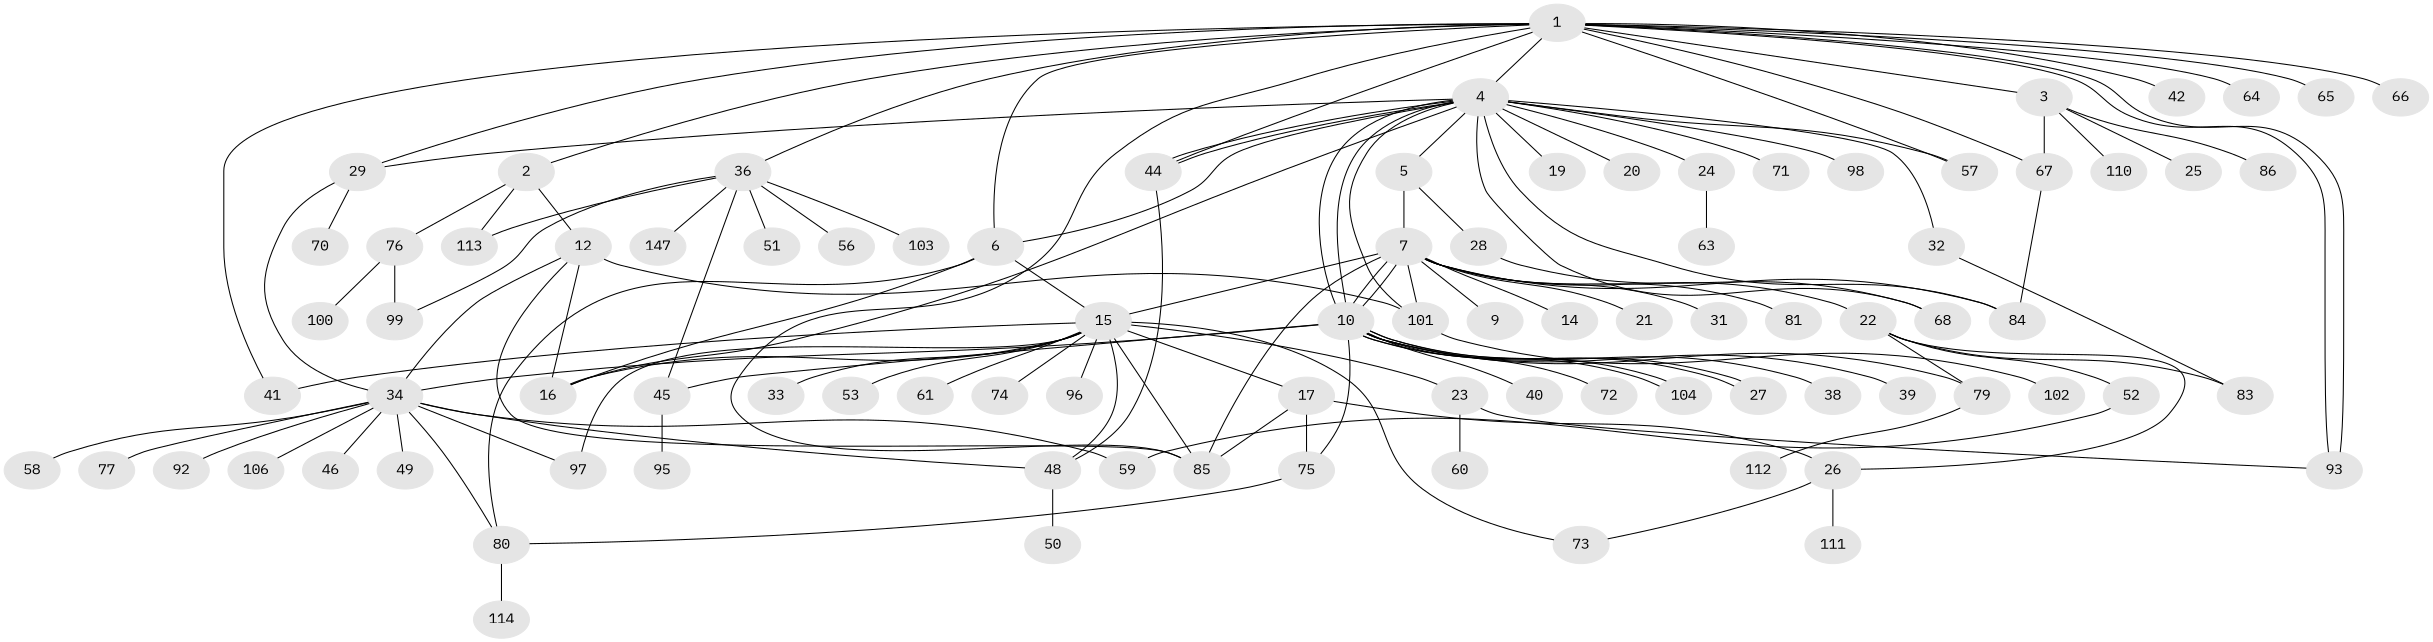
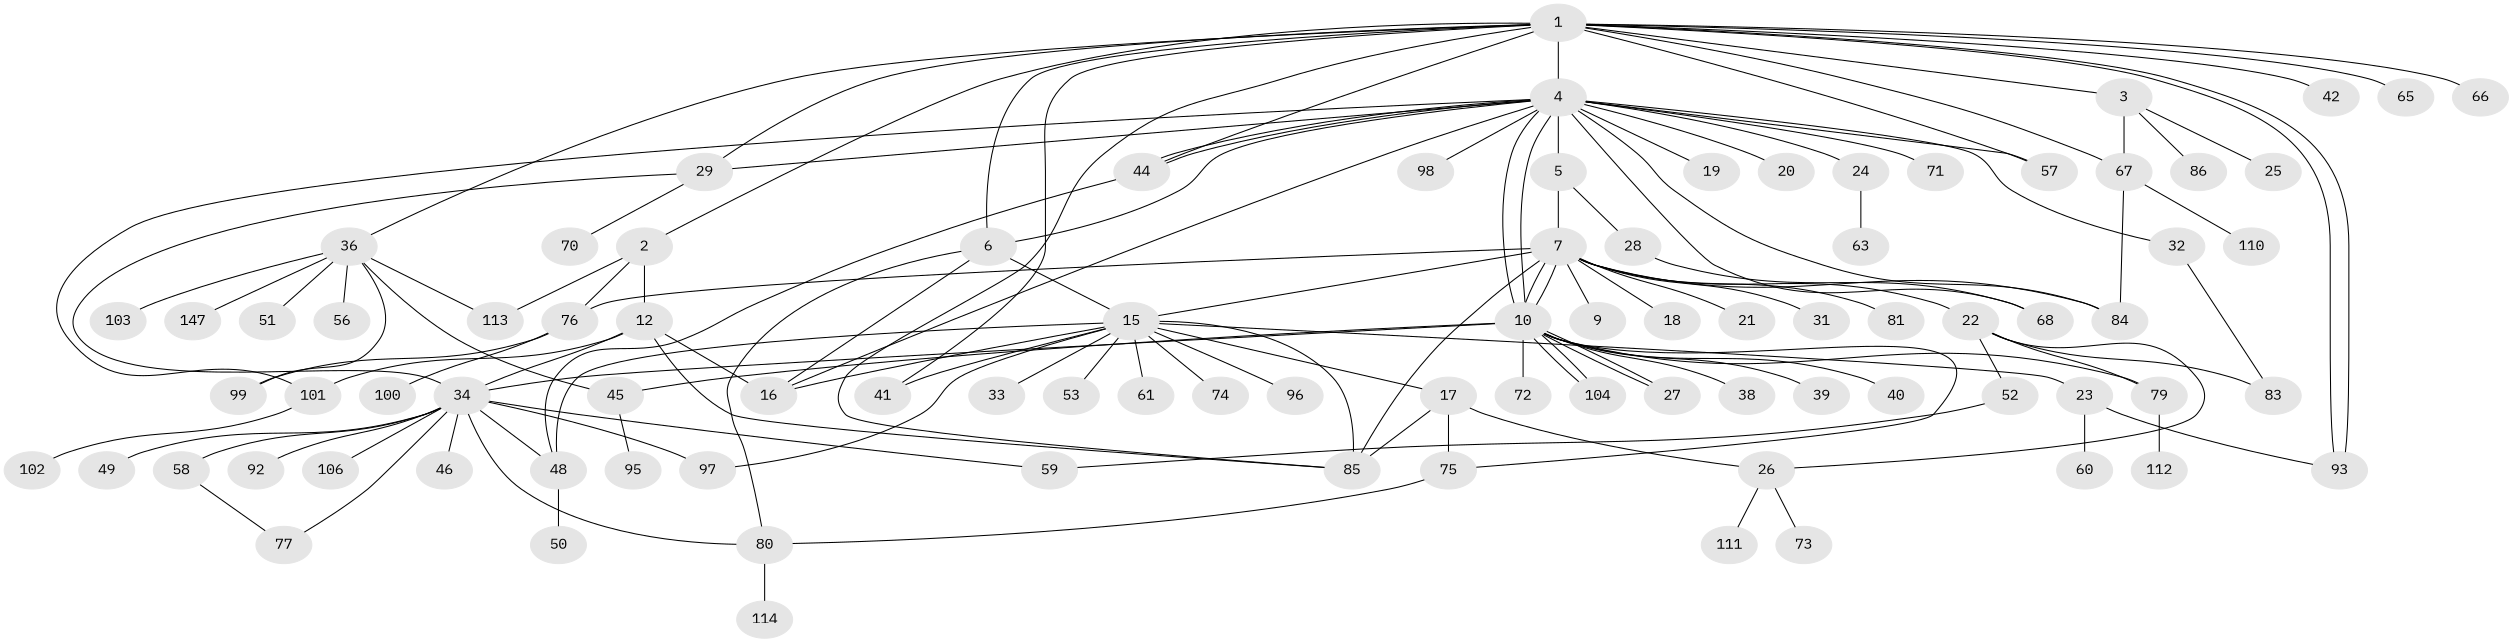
  graph {
    fontname="IBM Plex Mono"
    node [color=gray90 fontname="IBM Plex Mono" style=filled]
    edge [fontname="IBM Plex Mono"]
    1 [super="+13"]
    2 [super="+8"]
    3 [super="+30"]
    4 [super="+18"]
    6 [super="+87"]
    29
    36 [super="+90"]
    41
    42
    44
    57 [super="+78"]
-   64
    65
    66
    67
    85 [super="+105"]
    93
    12 [super="+109"]
    76
    113
    25
    86
    110
    5 [super="+11"]
    10 [super="+88"]
    16 [super="+89"]
    19 [super="+55"]
    20
    24
    32
    68
    71
    84 [super="+108"]
    98
    101
    15 [super="+116"]
    80 [super="+94"]
    34 [super="+35"]
    70
    45 [super="+47"]
    51
    56
    99
    103
    n45 [label=147]
    48 [super="+62"]
    100
    7 [super="+115"]
    28
    27
    38
    39
    40
    72
    75
    79
    104
    63
    83
    102
    9
-   14
+   14 [label=18]
    21
    22 [super="+43"]
    31
    81
    17 [super="+82"]
    23 [super="+54"]
    33
    53
    61
    73
    74
    96
    97
    114
    26 [super="+37"]
    52 [super="+69"]
    46
    49
    58
    59 [super="+91"]
    77
    92
    106
    95
    112
    60
    50
    111
    1 -- 2
    1 -- 3
    1 -- 4 [weight=2]
    1 -- 6
    1 -- 29
    1 -- 36
    1 -- 41
    1 -- 42
    1 -- 44
    1 -- 57
-   1 -- 64
    1 -- 65
    1 -- 66
    1 -- 67
    1 -- 85
    1 -- 93
    1 -- 93
    2 -- 12
    2 -- 76
    2 -- 113
    3 -- 67 [weight=2]
    3 -- 25
    3 -- 86
-   3 -- 110
+   67 -- 110
    4 -- 6
    4 -- 29
    4 -- 44
    4 -- 44
    4 -- 57
    4 -- 5
    4 -- 10
    4 -- 10
    4 -- 16
    4 -- 19
    4 -- 20
    4 -- 24
    4 -- 32
    4 -- 68
    4 -- 71
    4 -- 84
    4 -- 98
    4 -- 101
    6 -- 16
    6 -- 15
    6 -- 80
    29 -- 34
    29 -- 70
    36 -- 113
    36 -- 45
    36 -- 51
    36 -- 56
    36 -- 99
    36 -- 103
    36 -- n45
    44 -- 48
    67 -- 84
    12 -- 85
    12 -- 16
    12 -- 101
    12 -- 34
    76 -- 99
    76 -- 100
    5 -- 7
    5 -- 28
    10 -- 34
    10 -- 45
    10 -- 27
    10 -- 27
    10 -- 38
    10 -- 39
    10 -- 40
    10 -- 72
    10 -- 75
    10 -- 79
    10 -- 104
    10 -- 104
    24 -- 63
    32 -- 83
    101 -- 102
    15 -- 41
    15 -- 85
    15 -- 16
    15 -- 48
    15 -- 17
    15 -- 23
    15 -- 33
    15 -- 53
    15 -- 61
-   15 -- 73
    15 -- 74
    15 -- 96
    15 -- 97
    80 -- 114
    34 -- 80
    34 -- 48
    34 -- 97
    34 -- 46
    34 -- 49
    34 -- 58
    34 -- 59
    34 -- 77
    34 -- 92
    34 -- 106
    45 -- 95
    48 -- 50
    7 -- 85
-   7 -- 101
+   7 -- 76
    7 -- 10
    7 -- 10
    7 -- 84 [weight=2]
    7 -- 15
    7 -- 9
    7 -- 14
    7 -- 21
    7 -- 22
    7 -- 31
    7 -- 81
    28 -- 68
    75 -- 80
    79 -- 112
    22 -- 79
    22 -- 83
    22 -- 26
    22 -- 52
    17 -- 85
    17 -- 75
    17 -- 26
    23 -- 93
    23 -- 60
    26 -- 73
    26 -- 111
    52 -- 59
+   58 -- 77
  }
